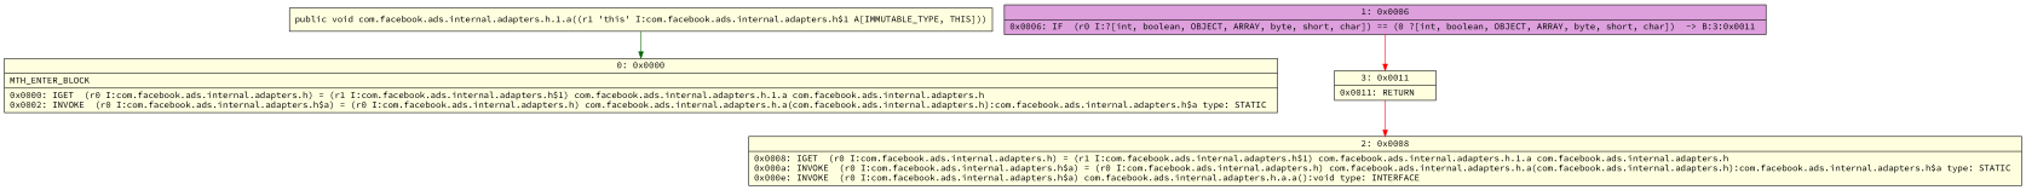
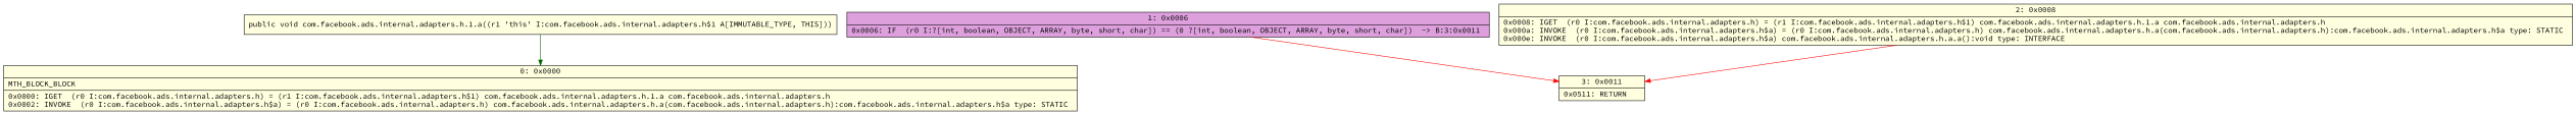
  digraph {
    fontname="Source Code Pro"
    node [fillcolor=lightyellow fontname="Source Code Pro" shape=record style=filled]
    edge [color=red fontname="Source Code Pro"]
-   n1 [label="{0\:\ 0x0000|MTH_ENTER_BLOCK\l|0x0000: IGET  (r0 I:com.facebook.ads.internal.adapters.h) = (r1 I:com.facebook.ads.internal.adapters.h$1) com.facebook.ads.internal.adapters.h.1.a com.facebook.ads.internal.adapters.h \l0x0002: INVOKE  (r0 I:com.facebook.ads.internal.adapters.h$a) = (r0 I:com.facebook.ads.internal.adapters.h) com.facebook.ads.internal.adapters.h.a(com.facebook.ads.internal.adapters.h):com.facebook.ads.internal.adapters.h$a type: STATIC \l}"]
+   n1 [label="{0\:\ 0x0000|MTH_BLOCK_BLOCK\l|0x0000: IGET  (r0 I:com.facebook.ads.internal.adapters.h) = (r1 I:com.facebook.ads.internal.adapters.h$1) com.facebook.ads.internal.adapters.h.1.a com.facebook.ads.internal.adapters.h \l0x0002: INVOKE  (r0 I:com.facebook.ads.internal.adapters.h$a) = (r0 I:com.facebook.ads.internal.adapters.h) com.facebook.ads.internal.adapters.h.a(com.facebook.ads.internal.adapters.h):com.facebook.ads.internal.adapters.h$a type: STATIC \l}"]
    n2 [fillcolor=plum label="{1\:\ 0x0006|0x0006: IF  (r0 I:?[int, boolean, OBJECT, ARRAY, byte, short, char]) == (0 ?[int, boolean, OBJECT, ARRAY, byte, short, char])  \-\> B:3:0x0011 \l}"]
-   n3 [label="{3\:\ 0x0011|0x0011: RETURN   \l}"]
+   n3 [label="{3\:\ 0x0011|0x0511: RETURN   \l}"]
    n4 [label="{2\:\ 0x0008|0x0008: IGET  (r0 I:com.facebook.ads.internal.adapters.h) = (r1 I:com.facebook.ads.internal.adapters.h$1) com.facebook.ads.internal.adapters.h.1.a com.facebook.ads.internal.adapters.h \l0x000a: INVOKE  (r0 I:com.facebook.ads.internal.adapters.h$a) = (r0 I:com.facebook.ads.internal.adapters.h) com.facebook.ads.internal.adapters.h.a(com.facebook.ads.internal.adapters.h):com.facebook.ads.internal.adapters.h$a type: STATIC \l0x000e: INVOKE  (r0 I:com.facebook.ads.internal.adapters.h$a) com.facebook.ads.internal.adapters.h.a.a():void type: INTERFACE \l}"]
    n5 [label="{public void com.facebook.ads.internal.adapters.h.1.a((r1 'this' I:com.facebook.ads.internal.adapters.h$1 A[IMMUTABLE_TYPE, THIS])) }"]
    n2 -> n3
-   n3 -> n4
+   n4 -> n3
    n5 -> n1 [color=darkgreen]
  }
